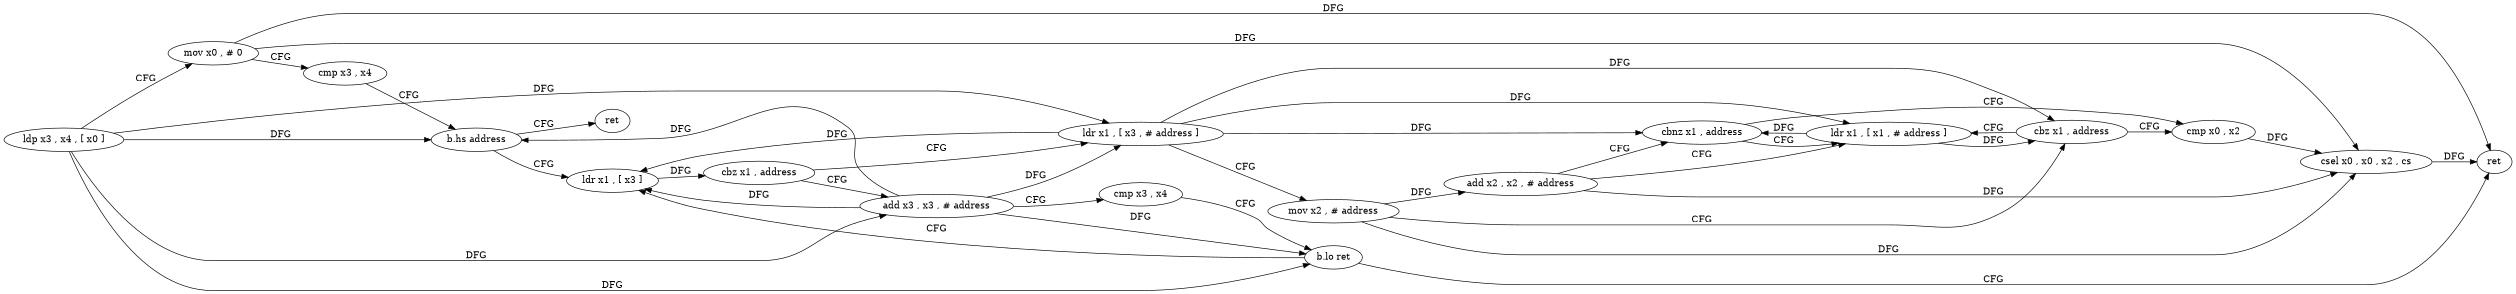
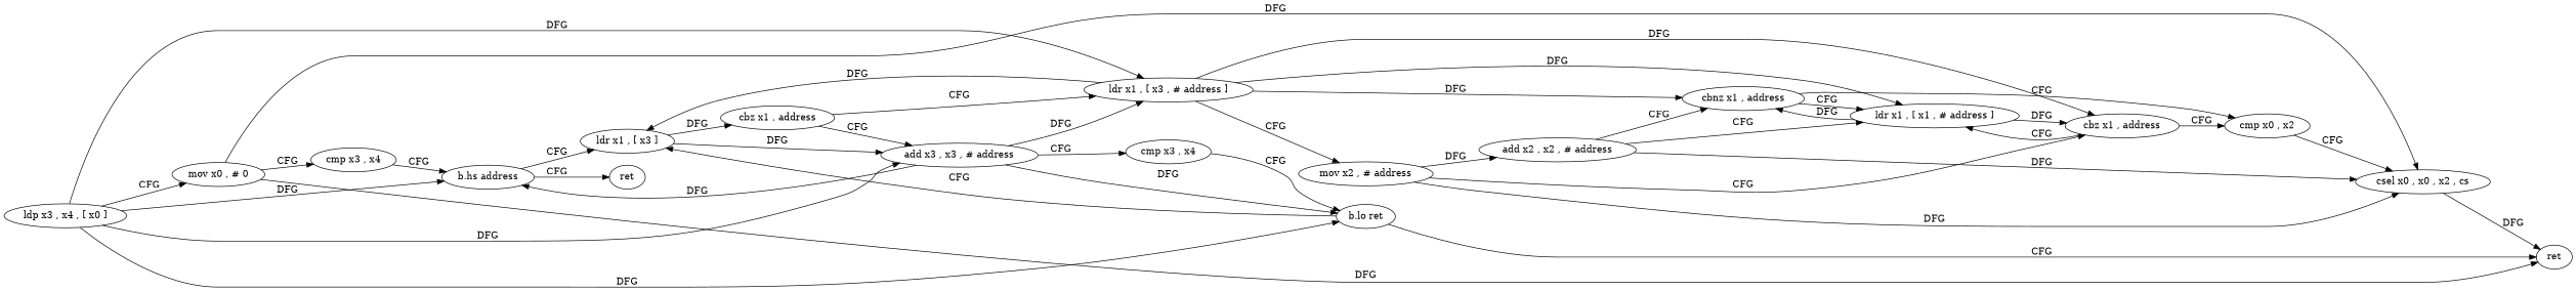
  digraph {
    rankdir=LR
    n1 [label="ldp x3 , x4 , [ x0 ]"]
    n2 [label="mov x0 , # 0"]
    n3 [label="b.hs address"]
    n4 [label="add x3 , x3 , # address"]
    n5 [label="ldr x1 , [ x3 , # address ]"]
    n6 [label="b.lo ret"]
    n7 [label="cmp x3 , x4"]
    n8 [label=ret]
    n9 [label="csel x0 , x0 , x2 , cs"]
    n10 [label="ldr x1 , [ x3 ]"]
    n11 [label=ret]
    n12 [label="cbz x1 , address"]
    n13 [label="cmp x3 , x4"]
    n14 [label="mov x2 , # address"]
    n15 [label="cbz x1 , address"]
    n16 [label="ldr x1 , [ x1 , # address ]"]
    n17 [label="cbnz x1 , address"]
    n18 [label="add x2 , x2 , # address"]
    n19 [label="cmp x0 , x2"]
    n1 -> n2 [label=CFG]
    n1 -> n3 [label=DFG]
    n1 -> n4 [label=DFG]
    n1 -> n5 [label=DFG]
    n1 -> n6 [label=DFG]
    n2 -> n7 [label=CFG]
    n2 -> n8 [label=DFG]
    n2 -> n9 [label=DFG]
    n3 -> n10 [label=CFG]
    n3 -> n11 [label=CFG]
    n4 -> n3 [label=DFG]
    n4 -> n5 [label=DFG]
    n4 -> n6 [label=DFG]
-   n4 -> n10 [label=DFG]
+   n10 -> n4 [label=DFG]
    n4 -> n13 [label=CFG]
    n5 -> n10 [label=DFG]
    n5 -> n14 [label=CFG]
    n5 -> n15 [label=DFG]
    n5 -> n16 [label=DFG]
    n5 -> n17 [label=DFG]
    n6 -> n8 [label=CFG]
    n6 -> n10 [label=CFG]
    n7 -> n3 [label=CFG]
    n9 -> n8 [label=DFG]
    n10 -> n12 [label=DFG]
    n12 -> n4 [label=CFG]
    n12 -> n5 [label=CFG]
    n13 -> n6 [label=CFG]
    n14 -> n9 [label=DFG]
    n14 -> n15 [label=CFG]
    n14 -> n18 [label=DFG]
    n15 -> n16 [label=CFG]
    n15 -> n19 [label=CFG]
    n16 -> n15 [label=DFG]
    n16 -> n17 [label=DFG]
    n17 -> n16 [label=CFG]
    n17 -> n19 [label=CFG]
    n18 -> n9 [label=DFG]
    n18 -> n16 [label=CFG]
    n18 -> n17 [label=CFG]
-   n19 -> n9 [label=DFG]
+   n19 -> n9 [label=CFG]
  }
